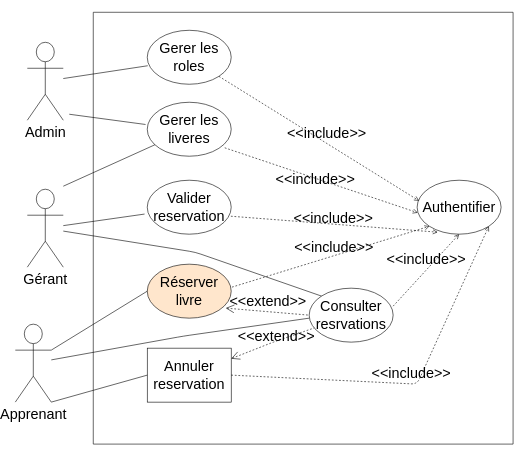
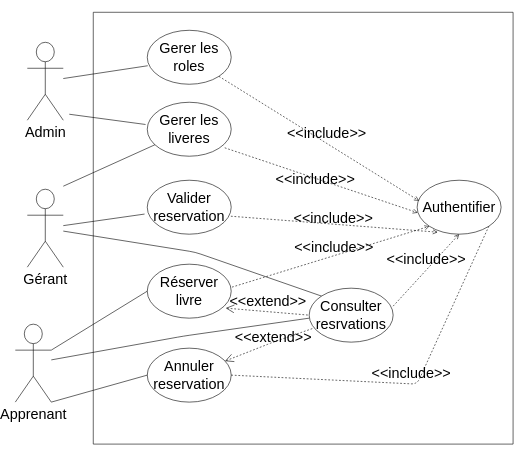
  <mxCell id="0" />
  <mxCell id="1" parent="0" />
  <mxCell id="2" value="&lt;font style=&quot;font-size: 24px;&quot;&gt;Admin&lt;/font&gt;" style="shape=umlActor;verticalLabelPosition=bottom;verticalAlign=top;html=1;outlineConnect=0;" vertex="1" parent="1"><mxGeometry x="40" y="70" width="60" height="130" as="geometry" /></mxCell>
  <mxCell id="3" value="" style="swimlane;startSize=0;" vertex="1" parent="1"><mxGeometry x="150" y="20" width="700" height="720" as="geometry" /></mxCell>
  <mxCell id="4" value="&lt;font style=&quot;font-size: 24px;&quot;&gt;Authentifier&lt;/font&gt;" style="ellipse;whiteSpace=wrap;html=1;" vertex="1" parent="3"><mxGeometry x="540" y="280" width="140" height="90" as="geometry" /></mxCell>
  <mxCell id="5" value="&lt;font style=&quot;font-size: 24px;&quot;&gt;Gerer les roles&lt;/font&gt;" style="ellipse;whiteSpace=wrap;html=1;" vertex="1" parent="3"><mxGeometry x="90" y="30" width="140" height="90" as="geometry" /></mxCell>
  <mxCell id="6" value="&lt;font style=&quot;font-size: 24px;&quot;&gt;Gerer les liveres&lt;/font&gt;" style="ellipse;whiteSpace=wrap;html=1;" vertex="1" parent="3"><mxGeometry x="90" y="150" width="140" height="90" as="geometry" /></mxCell>
  <mxCell id="7" value="&lt;font style=&quot;font-size: 24px;&quot;&gt;Valider reservation&lt;/font&gt;" style="ellipse;whiteSpace=wrap;html=1;" vertex="1" parent="3"><mxGeometry x="90" y="280" width="140" height="90" as="geometry" /></mxCell>
- <mxCell id="8" value="&lt;font style=&quot;font-size: 24px;&quot;&gt;Réserver livre&lt;/font&gt;" style="ellipse;whiteSpace=wrap;html=1;fillColor=#ffe6cc;" vertex="1" parent="3"><mxGeometry x="90" y="420" width="140" height="90" as="geometry" /></mxCell>
- <mxCell id="9" value="&lt;font style=&quot;font-size: 24px;&quot;&gt;Annuler reservation&lt;/font&gt;" style="whiteSpace=wrap;html=1;rounded=0;" vertex="1" parent="3"><mxGeometry x="90" y="560" width="140" height="90" as="geometry" /></mxCell>
+ <mxCell id="8" value="&lt;font style=&quot;font-size: 24px;&quot;&gt;Réserver livre&lt;/font&gt;" style="ellipse;whiteSpace=wrap;html=1;" vertex="1" parent="3"><mxGeometry x="90" y="420" width="140" height="90" as="geometry" /></mxCell>
+ <mxCell id="9" value="&lt;font style=&quot;font-size: 24px;&quot;&gt;Annuler reservation&lt;/font&gt;" style="ellipse;whiteSpace=wrap;html=1;" vertex="1" parent="3"><mxGeometry x="90" y="560" width="140" height="90" as="geometry" /></mxCell>
  <mxCell id="10" value="&lt;font style=&quot;font-size: 24px;&quot;&gt;Consulter resrvations&lt;/font&gt;" style="ellipse;whiteSpace=wrap;html=1;" vertex="1" parent="3"><mxGeometry x="360" y="460" width="140" height="90" as="geometry" /></mxCell>
  <mxCell id="11" value="&amp;lt;&amp;lt;include&amp;gt;&amp;gt;" style="edgeStyle=none;html=1;endArrow=open;verticalAlign=bottom;dashed=1;labelBackgroundColor=none;fontSize=24;entryX=0.023;entryY=0.381;entryDx=0;entryDy=0;entryPerimeter=0;exitX=1;exitY=1;exitDx=0;exitDy=0;" edge="1" parent="3" source="5" target="4"><mxGeometry x="0.084" y="-1" width="160" relative="1" as="geometry"><mxPoint x="390" y="390" as="sourcePoint" /><mxPoint x="550" y="390" as="targetPoint" /><mxPoint x="-1" y="-1" as="offset" /></mxGeometry></mxCell>
  <mxCell id="12" value="&amp;lt;&amp;lt;include&amp;gt;&amp;gt;" style="edgeStyle=none;html=1;endArrow=open;verticalAlign=bottom;dashed=1;labelBackgroundColor=none;fontSize=24;exitX=0.923;exitY=0.844;exitDx=0;exitDy=0;exitPerimeter=0;entryX=0.007;entryY=0.602;entryDx=0;entryDy=0;entryPerimeter=0;" edge="1" parent="3" source="6" target="4"><mxGeometry x="-0.025" y="-17" width="160" relative="1" as="geometry"><mxPoint x="340" y="310" as="sourcePoint" /><mxPoint x="500" y="310" as="targetPoint" /><mxPoint y="1" as="offset" /></mxGeometry></mxCell>
  <mxCell id="13" value="&amp;lt;&amp;lt;include&amp;gt;&amp;gt;" style="edgeStyle=none;html=1;endArrow=open;verticalAlign=bottom;dashed=1;labelBackgroundColor=none;fontSize=24;entryX=0.245;entryY=0.963;entryDx=0;entryDy=0;entryPerimeter=0;exitX=0.996;exitY=0.667;exitDx=0;exitDy=0;exitPerimeter=0;" edge="1" parent="3" source="7" target="4"><mxGeometry x="-0.008" y="-7" width="160" relative="1" as="geometry"><mxPoint x="430" y="350" as="sourcePoint" /><mxPoint x="590" y="350" as="targetPoint" /><mxPoint as="offset" /></mxGeometry></mxCell>
  <mxCell id="14" value="&amp;lt;&amp;lt;include&amp;gt;&amp;gt;" style="edgeStyle=none;html=1;endArrow=open;verticalAlign=bottom;dashed=1;labelBackgroundColor=none;fontSize=24;entryX=0;entryY=1;entryDx=0;entryDy=0;exitX=1.009;exitY=0.425;exitDx=0;exitDy=0;exitPerimeter=0;" edge="1" parent="3" source="8" target="4"><mxGeometry x="0.019" y="-4" width="160" relative="1" as="geometry"><mxPoint x="430" y="350" as="sourcePoint" /><mxPoint x="590" y="350" as="targetPoint" /><mxPoint as="offset" /></mxGeometry></mxCell>
  <mxCell id="15" value="&amp;lt;&amp;lt;include&amp;gt;&amp;gt;" style="edgeStyle=none;html=1;endArrow=open;verticalAlign=bottom;dashed=1;labelBackgroundColor=none;fontSize=24;entryX=0.5;entryY=1;entryDx=0;entryDy=0;exitX=1;exitY=0.333;exitDx=0;exitDy=0;exitPerimeter=0;" edge="1" parent="3" source="10" target="4"><mxGeometry width="160" relative="1" as="geometry"><mxPoint x="430" y="360" as="sourcePoint" /><mxPoint x="590" y="360" as="targetPoint" /></mxGeometry></mxCell>
  <mxCell id="16" value="&amp;lt;&amp;lt;extend&amp;gt;&amp;gt;" style="edgeStyle=none;html=1;startArrow=open;endArrow=none;startSize=12;verticalAlign=bottom;dashed=1;labelBackgroundColor=none;fontSize=24;" edge="1" parent="3" source="9" target="10"><mxGeometry x="0.042" y="-9" width="160" relative="1" as="geometry"><mxPoint x="360" y="360" as="sourcePoint" /><mxPoint x="520" y="360" as="targetPoint" /><Array as="points"><mxPoint x="300" y="550" /></Array><mxPoint as="offset" /></mxGeometry></mxCell>
  <mxCell id="17" value="&amp;lt;&amp;lt;extend&amp;gt;&amp;gt;" style="edgeStyle=none;html=1;startArrow=open;endArrow=none;startSize=12;verticalAlign=bottom;dashed=1;labelBackgroundColor=none;fontSize=24;exitX=0.935;exitY=0.814;exitDx=0;exitDy=0;exitPerimeter=0;entryX=0;entryY=0.5;entryDx=0;entryDy=0;" edge="1" parent="3" source="8" target="10"><mxGeometry width="160" relative="1" as="geometry"><mxPoint x="360" y="360" as="sourcePoint" /><mxPoint x="520" y="360" as="targetPoint" /></mxGeometry></mxCell>
- <mxCell id="18" value="&amp;lt;&amp;lt;include&amp;gt;&amp;gt;" style="edgeStyle=none;html=1;endArrow=open;verticalAlign=bottom;dashed=1;labelBackgroundColor=none;fontSize=24;exitX=1;exitY=0.5;exitDx=0;exitDy=0;entryX=1;entryY=1;entryDx=0;entryDy=0;" edge="1" parent="3" source="9" target="4"><mxGeometry width="160" relative="1" as="geometry"><mxPoint x="360" y="360" as="sourcePoint" /><mxPoint x="520" y="360" as="targetPoint" /><Array as="points"><mxPoint x="540" y="620" /></Array></mxGeometry></mxCell>
+ <mxCell id="18" value="&amp;lt;&amp;lt;include&amp;gt;&amp;gt;" style="edgeStyle=none;html=1;endArrow=none;verticalAlign=bottom;dashed=1;labelBackgroundColor=none;fontSize=24;exitX=1;exitY=0.5;exitDx=0;exitDy=0;entryX=1;entryY=1;entryDx=0;entryDy=0;" edge="1" parent="3" source="9" target="4"><mxGeometry width="160" relative="1" as="geometry"><mxPoint x="360" y="360" as="sourcePoint" /><mxPoint x="520" y="360" as="targetPoint" /><Array as="points"><mxPoint x="540" y="620" /></Array></mxGeometry></mxCell>
  <mxCell id="19" value="" style="edgeStyle=none;html=1;endArrow=none;verticalAlign=bottom;fontSize=24;entryX=0.006;entryY=0.657;entryDx=0;entryDy=0;entryPerimeter=0;" edge="1" parent="1" source="2" target="5"><mxGeometry width="160" relative="1" as="geometry"><mxPoint x="440" y="290" as="sourcePoint" /><mxPoint x="600" y="290" as="targetPoint" /></mxGeometry></mxCell>
  <mxCell id="20" value="" style="edgeStyle=none;html=1;endArrow=none;verticalAlign=bottom;fontSize=24;entryX=-0.02;entryY=0.412;entryDx=0;entryDy=0;entryPerimeter=0;" edge="1" parent="1" target="6"><mxGeometry width="160" relative="1" as="geometry"><mxPoint x="110" y="190" as="sourcePoint" /><mxPoint x="600" y="290" as="targetPoint" /></mxGeometry></mxCell>
  <mxCell id="21" value="&lt;span style=&quot;font-size: 24px;&quot;&gt;Gérant&lt;/span&gt;" style="shape=umlActor;verticalLabelPosition=bottom;verticalAlign=top;html=1;outlineConnect=0;" vertex="1" parent="1"><mxGeometry x="40" y="315" width="60" height="130" as="geometry" /></mxCell>
  <mxCell id="22" value="&lt;span style=&quot;font-size: 24px;&quot;&gt;Apprenant&lt;/span&gt;" style="shape=umlActor;verticalLabelPosition=bottom;verticalAlign=top;html=1;outlineConnect=0;" vertex="1" parent="1"><mxGeometry x="20" y="540" width="60" height="130" as="geometry" /></mxCell>
  <mxCell id="23" value="" style="edgeStyle=none;html=1;endArrow=none;verticalAlign=bottom;fontSize=24;" edge="1" parent="1" target="6"><mxGeometry width="160" relative="1" as="geometry"><mxPoint x="100" y="310" as="sourcePoint" /><mxPoint x="670" y="380" as="targetPoint" /></mxGeometry></mxCell>
  <mxCell id="24" value="" style="edgeStyle=none;html=1;endArrow=none;verticalAlign=bottom;fontSize=24;entryX=-0.032;entryY=0.627;entryDx=0;entryDy=0;entryPerimeter=0;" edge="1" parent="1" source="21" target="7"><mxGeometry width="160" relative="1" as="geometry"><mxPoint x="510" y="380" as="sourcePoint" /><mxPoint x="670" y="380" as="targetPoint" /></mxGeometry></mxCell>
  <mxCell id="25" value="" style="edgeStyle=none;html=1;endArrow=none;verticalAlign=bottom;fontSize=24;entryX=0;entryY=0;entryDx=0;entryDy=0;" edge="1" parent="1" source="21" target="10"><mxGeometry width="160" relative="1" as="geometry"><mxPoint x="510" y="380" as="sourcePoint" /><mxPoint x="670" y="380" as="targetPoint" /><Array as="points"><mxPoint x="320" y="420" /></Array></mxGeometry></mxCell>
  <mxCell id="26" value="" style="edgeStyle=none;html=1;endArrow=none;verticalAlign=bottom;fontSize=24;exitX=1;exitY=0.333;exitDx=0;exitDy=0;exitPerimeter=0;entryX=0;entryY=0.5;entryDx=0;entryDy=0;" edge="1" parent="1" source="22" target="8"><mxGeometry width="160" relative="1" as="geometry"><mxPoint x="110" y="620" as="sourcePoint" /><mxPoint x="240" y="500" as="targetPoint" /></mxGeometry></mxCell>
  <mxCell id="27" value="" style="edgeStyle=none;html=1;endArrow=none;verticalAlign=bottom;fontSize=24;exitX=1;exitY=1;exitDx=0;exitDy=0;exitPerimeter=0;entryX=0;entryY=0.5;entryDx=0;entryDy=0;" edge="1" parent="1" source="22" target="9"><mxGeometry width="160" relative="1" as="geometry"><mxPoint x="510" y="380" as="sourcePoint" /><mxPoint x="670" y="380" as="targetPoint" /></mxGeometry></mxCell>
  <mxCell id="28" value="" style="edgeStyle=none;html=1;endArrow=none;verticalAlign=bottom;fontSize=24;" edge="1" parent="1" source="22"><mxGeometry width="160" relative="1" as="geometry"><mxPoint x="510" y="380" as="sourcePoint" /><mxPoint x="510" y="530" as="targetPoint" /><Array as="points"><mxPoint x="300" y="560" /></Array></mxGeometry></mxCell>
